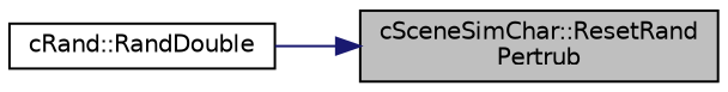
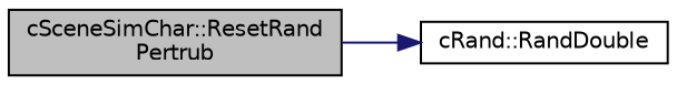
  digraph {
    rankdir=LR
    node [color=black fontname=Helvetica fontsize=10 shape=record style=filled]
    n1 [fillcolor=grey75 fontcolor=black height=0.2 label="cSceneSimChar::ResetRand\lPertrub" width=0.4]
    n2 [fillcolor=white height=0.2 label="cRand::RandDouble" width=0.4]
-   n2 -> n1 [color=midnightblue fontname=Helvetica fontsize=10 labelfontname=Helvetica labelfontsize=10 style=solid]
+   n1 -> n2 [color=midnightblue fontname=Helvetica fontsize=10 labelfontname=Helvetica labelfontsize=10 style=solid]
  }
